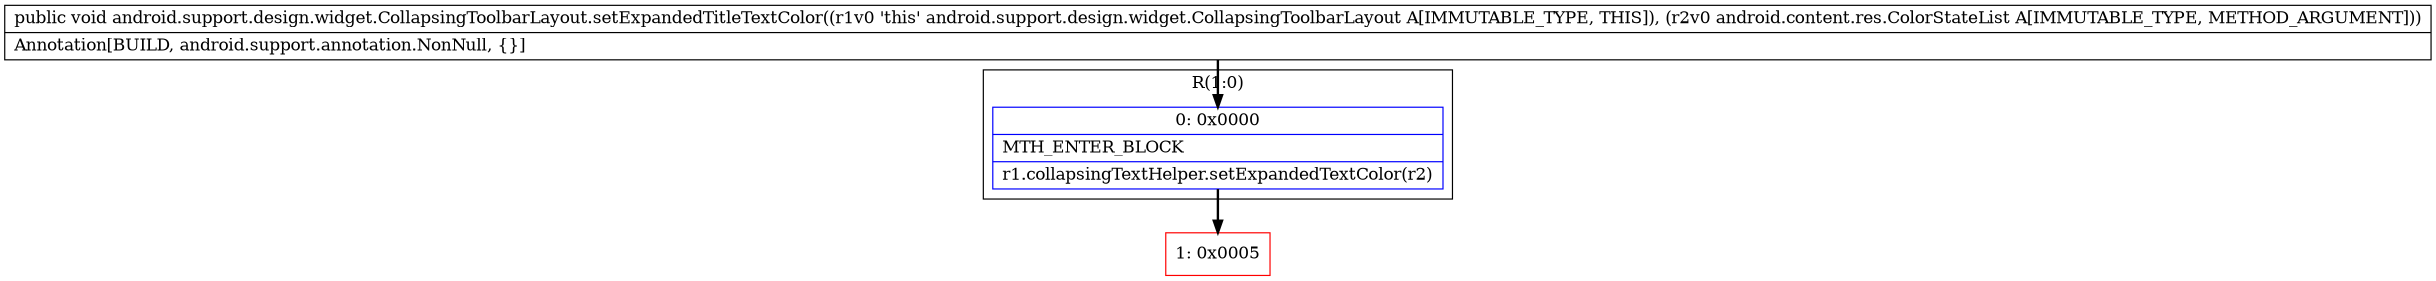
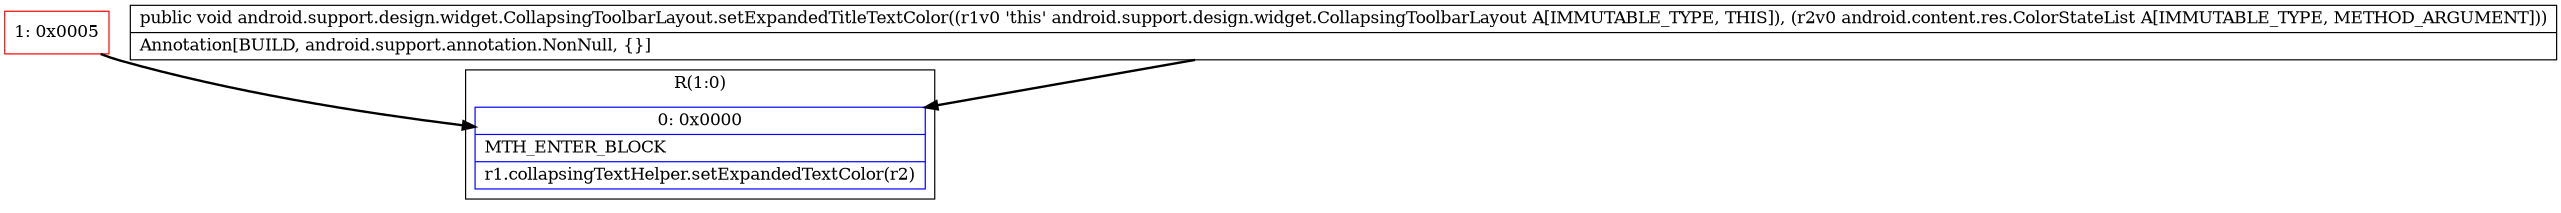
  digraph {
    node [shape=record]
    edge [style=bold]
    n1 [color=blue label="{0\:\ 0x0000|MTH_ENTER_BLOCK\l|r1.collapsingTextHelper.setExpandedTextColor(r2)\l}"]
    n2 [color=red label="{1\:\ 0x0005}"]
    n3 [label="{public void android.support.design.widget.CollapsingToolbarLayout.setExpandedTitleTextColor((r1v0 'this' android.support.design.widget.CollapsingToolbarLayout A[IMMUTABLE_TYPE, THIS]), (r2v0 android.content.res.ColorStateList A[IMMUTABLE_TYPE, METHOD_ARGUMENT]))  | Annotation[BUILD, android.support.annotation.NonNull, \{\}]\l}"]
    subgraph cluster_1 {
      label="R(1:0)"
      n1
    }
-   n1 -> n2
+   n2 -> n1
    n3 -> n1
  }
